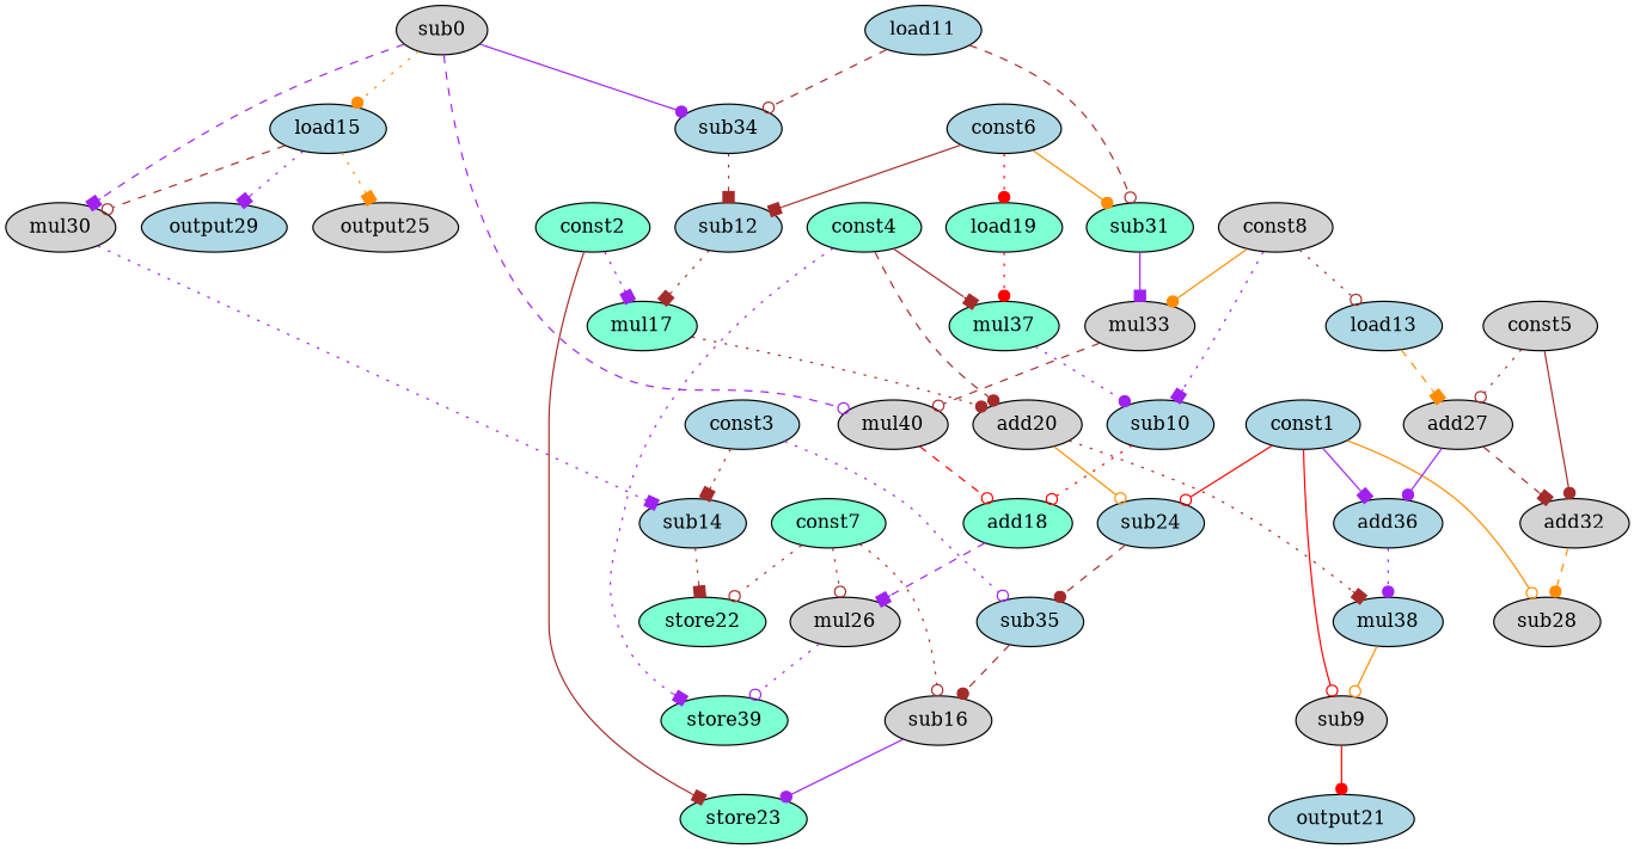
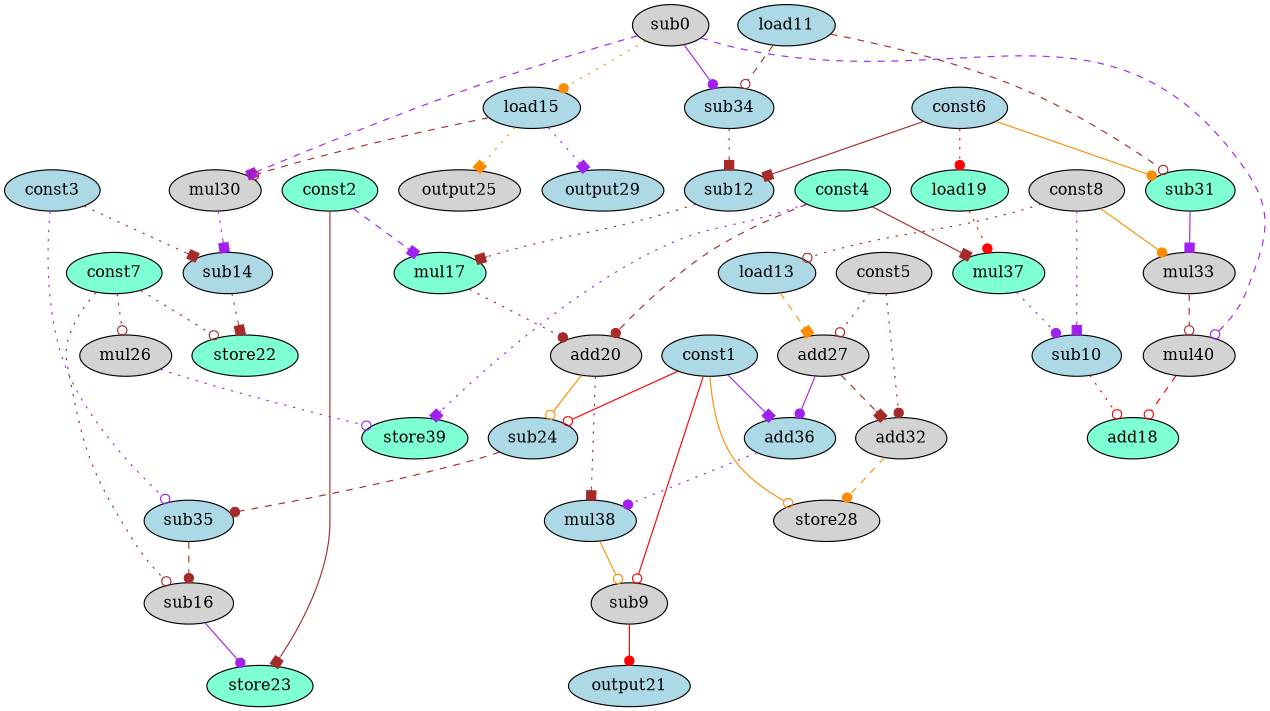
  digraph {
    node [fillcolor=lightblue opcode=const style=filled]
    edge [arrowhead=box color=brown operand=0 style=dotted]
    n1 [fillcolor=lightgrey label=sub0]
    load15 [opcode=load]
    mul30 [fillcolor=lightgrey opcode=mul]
    sub34 [opcode=sub]
    mul40 [fillcolor=lightgrey opcode=mul]
    output25 [fillcolor=lightgrey opcode=output]
    output29 [opcode=output]
    sub14 [opcode=sub]
    sub12 [opcode=sub]
    add18 [fillcolor=aquamarine opcode=add]
    sub9 [fillcolor=lightgrey opcode=sub]
    const1
    sub24 [opcode=sub]
-   store28 [fillcolor=lightgrey opcode=store label=sub28]
+   store28 [fillcolor=lightgrey opcode=store]
    add36 [opcode=add]
    output21 [opcode=output]
    sub35 [opcode=sub]
    mul38 [opcode=mul]
    const2 [fillcolor=aquamarine]
    mul17 [fillcolor=aquamarine opcode=mul]
    store23 [fillcolor=aquamarine opcode=store]
    add20 [fillcolor=lightgrey opcode=add]
    const3
    store22 [fillcolor=aquamarine opcode=store]
    sub16 [fillcolor=lightgrey opcode=sub]
    const4 [fillcolor=aquamarine]
    mul37 [fillcolor=aquamarine opcode=mul]
    store39 [fillcolor=aquamarine opcode=store]
    sub10 [opcode=sub]
    const5 [fillcolor=lightgrey]
    add27 [fillcolor=lightgrey opcode=add]
    add32 [fillcolor=lightgrey opcode=add]
    const6
    load19 [fillcolor=aquamarine opcode=load]
    sub31 [fillcolor=aquamarine opcode=sub]
    mul33 [fillcolor=lightgrey opcode=mul]
    const7 [fillcolor=aquamarine]
    mul26 [fillcolor=lightgrey opcode=mul]
    const8 [fillcolor=lightgrey]
    load13 [opcode=load]
    load11 [opcode=load]
    n1 -> load15 [arrowhead=dot color=darkorange]
    n1 -> mul30 [color=purple style=dashed]
    n1 -> sub34 [arrowhead=dot color=purple style=solid]
    n1 -> mul40 [arrowhead=odot color=purple style=dashed]
    load15 -> mul30 [arrowhead=odot operand=1 style=dashed]
    load15 -> output25 [color=darkorange]
    load15 -> output29 [color=purple]
    mul30 -> sub14 [color=purple operand=1]
    sub34 -> sub12
    mul40 -> add18 [arrowhead=odot color=red style=dashed]
    sub14 -> store22
    sub12 -> mul17 [operand=1]
-   add18 -> mul26 [color=purple style=dashed]
    sub9 -> output21 [arrowhead=dot color=red style=solid]
    const1 -> sub9 [arrowhead=odot color=red style=solid]
    const1 -> sub24 [arrowhead=odot color=red style=solid]
    const1 -> store28 [arrowhead=odot color=darkorange operand=1 style=solid]
    const1 -> add36 [color=purple style=solid]
    sub24 -> sub35 [arrowhead=dot style=dashed]
    add36 -> mul38 [arrowhead=dot color=purple operand=1]
    sub35 -> sub16 [arrowhead=dot style=dashed]
    mul38 -> sub9 [arrowhead=odot color=darkorange operand=1 style=solid]
-   const2 -> mul17 [color=purple]
+   const2 -> mul17 [color=purple style=dashed]
    const2 -> store23 [operand=1 style=solid]
    mul17 -> add20 [arrowhead=dot]
    add20 -> sub24 [arrowhead=odot color=darkorange operand=1 style=solid]
    add20 -> mul38
    const3 -> sub14
    const3 -> sub35 [arrowhead=odot color=purple operand=1]
    sub16 -> store23 [arrowhead=dot color=purple style=solid]
    const4 -> add20 [arrowhead=dot operand=1 style=dashed]
    const4 -> mul37 [operand=1 style=solid]
    const4 -> store39 [color=purple operand=1]
    mul37 -> sub10 [arrowhead=dot color=purple operand=1]
    sub10 -> add18 [arrowhead=odot color=red operand=1]
    const5 -> add27 [arrowhead=odot operand=1]
-   const5 -> add32 [arrowhead=dot operand=1 style=solid]
+   const5 -> add32 [arrowhead=dot operand=1]
    add27 -> add36 [arrowhead=dot color=purple operand=1 style=solid]
    add27 -> add32 [style=dashed]
    add32 -> store28 [arrowhead=dot color=darkorange style=dashed]
    const6 -> sub12 [operand=1 style=solid]
    const6 -> load19 [arrowhead=dot color=red]
    const6 -> sub31 [arrowhead=dot color=darkorange operand=1 style=solid]
    load19 -> mul37 [arrowhead=dot color=red]
    sub31 -> mul33 [color=purple operand=1 style=solid]
    mul33 -> mul40 [arrowhead=odot operand=1 style=dashed]
    const7 -> store22 [arrowhead=odot operand=1]
    const7 -> sub16 [arrowhead=odot operand=1]
    const7 -> mul26 [arrowhead=odot operand=1]
    mul26 -> store39 [arrowhead=odot color=purple]
    const8 -> sub10 [color=purple]
    const8 -> mul33 [arrowhead=dot color=darkorange style=solid]
    const8 -> load13 [arrowhead=odot]
    load13 -> add27 [color=darkorange style=dashed]
    load11 -> sub34 [arrowhead=odot operand=1 style=dashed]
    load11 -> sub31 [arrowhead=odot style=dashed]
  }
